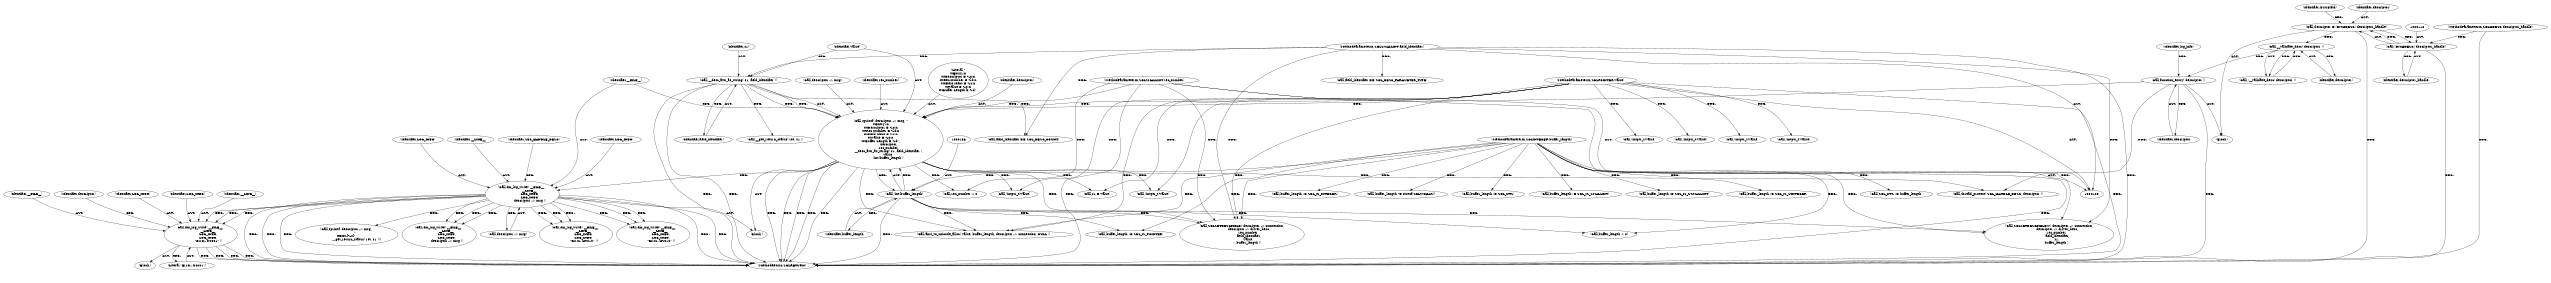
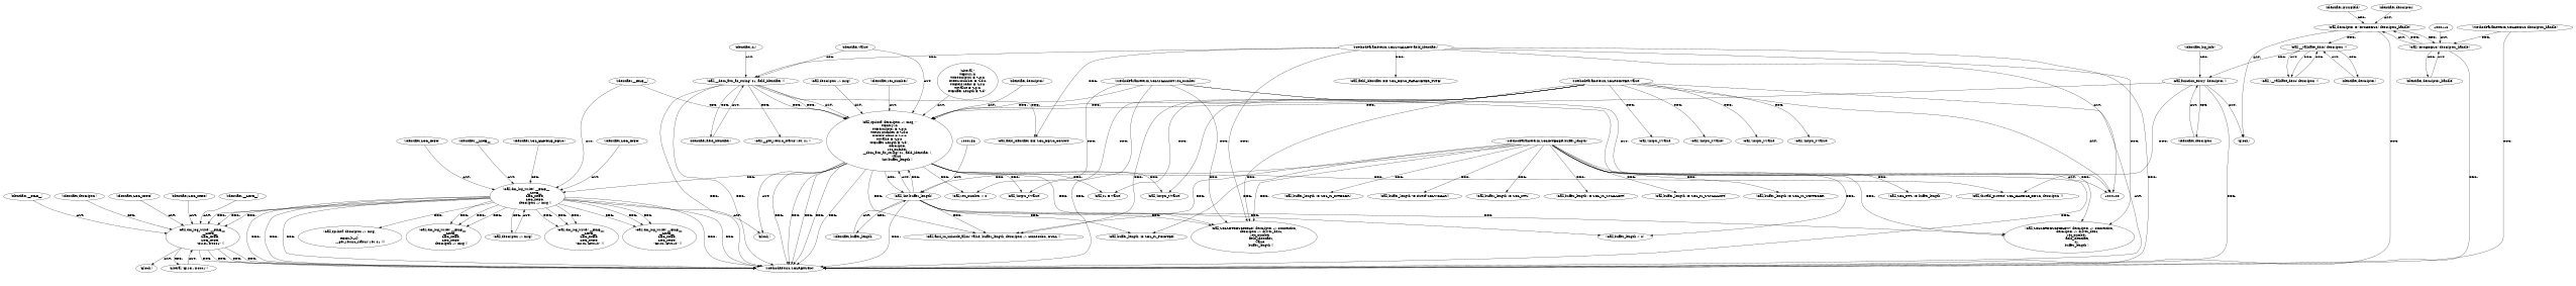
  digraph {
    n1 [label="(Call,dm_log_write( __FILE__, \n                __LINE__, \n                LOG_INFO, \n                LOG_INFO, \n                \"Error: IM001\" ))"]
    n2 [label="(Block,)"]
    n3 [label="(Literal,\"Error: IM001\")"]
    n4 [label="(MethodReturn,SQLRETURN)"]
    n5 [label="(Call,dm_log_write( __FILE__, \n                __LINE__, \n                LOG_INFO, \n                LOG_INFO, \n                descriptor -> msg ))"]
    n6 [label="(Call,sprintf( descriptor -> msg, \n                \"\n\t\tExit:[%s]\",\n                    __get_return_status( ret, s1 )))"]
    n7 [label="(Call,dm_log_write( __FILE__, \n                __LINE__, \n                LOG_INFO, \n                LOG_INFO, \n                descriptor -> msg ))"]
    n8 [label="(Call,descriptor -> msg)"]
    n9 [label="(Call,dm_log_write( __FILE__, \n                __LINE__, \n                LOG_INFO, \n                LOG_INFO, \n                \"Error: HY010\" ))"]
    n10 [label="(Call,dm_log_write( __FILE__, \n                __LINE__, \n                LOG_INFO, \n                LOG_INFO, \n                \"Error: HY010\" ))"]
    n11 [label="(Block,)"]
    n12 [label="(Call,sprintf( descriptor -> msg, \"\n\t\tEntry:\\n\n\t\t\tDescriptor = %p\\n\n\t\t\tRec Number = %d\\n\n\t\t\tField Ident = %s\\n\n\t\t\tValue = %p\\n\n\t\t\tBuffer Length = %d\",\n                descriptor,\n                rec_number,\n                __desc_attr_as_string( s1, field_identifier ),\n                value, \n                (int)buffer_length ))"]
    n13 [label="(Call,(int)buffer_length)"]
    n14 [label="(Call,(intptr_t)value)"]
    n15 [label="(Call,s1 = value)"]
    n16 [label="(Call,ansi_to_unicode_alloc( value, buffer_length, descriptor -> connection, NULL ))"]
    n17 [label="(Call,(intptr_t)value)"]
    n18 [label="(Call,thread_protect( SQL_HANDLE_DESC, descriptor ))"]
    n19 [label="(Call,rec_number < 0)"]
    n20 [label="(Call,SQLSETDESCFIELD( descriptor -> connection,\n              descriptor -> driver_desc,\n              rec_number, \n              field_identifier,\n              value, \n              buffer_length ))"]
    n21 [label="(Call,SQLSETDESCFIELDW( descriptor -> connection,\n                descriptor -> driver_desc,\n                rec_number, \n                field_identifier,\n                s1, \n                buffer_length ))"]
    n22 [label="(Call,buffer_length < 0)"]
    n23 [label="(Call,buffer_length != SQL_IS_POINTER)"]
    n24 [label="(Identifier,buffer_length)"]
    n25 [label="(Call,function_entry( descriptor ))"]
    n26 [label="(Identifier,descriptor)"]
    n27 [label="(Block,)"]
    n28 [label="(Call,__validate_desc( descriptor ))"]
    n29 [label="(Call,!__validate_desc( descriptor ))"]
    n30 [label="(Identifier,descriptor)"]
    n31 [label="(Call,descriptor = (DMHDESC) descriptor_handle)"]
    n32 [label="(Call,(DMHDESC) descriptor_handle)"]
    n33 [label="(Identifier,descriptor_handle)"]
    n34 [label="(MethodParameterIn,SQLHDESC descriptor_handle)"]
    n35 [label="(MethodParameterIn,SQLSMALLINT rec_number)"]
    1000105
    n37 [label="(Call,__desc_attr_as_string( s1, field_identifier ))"]
    n38 [label="(Identifier,field_identifier)"]
    n39 [label="(Call,__get_return_status( ret, s1 ))"]
    n40 [label="(Call,field_identifier == SQL_DESC_COUNT)"]
    n41 [label="(MethodParameterIn,SQLSMALLINT field_identifier)"]
    n42 [label="(Call,field_identifier == SQL_DESC_PARAMETER_TYPE)"]
    n43 [label="(MethodParameterIn,SQLPOINTER value)"]
    n44 [label="(Call,(intptr_t)value)"]
    n45 [label="(Call,(intptr_t)value)"]
    n46 [label="(Call,(intptr_t)value)"]
    n47 [label="(Call,(intptr_t)value)"]
    n48 [label="(MethodParameterIn,SQLINTEGER buffer_length)"]
    n49 [label="(Call,SQL_NTS != buffer_length)"]
    n50 [label="(Call,buffer_length != SQL_IS_INTEGER)"]
    n51 [label="(Call,buffer_length *= sizeof(SQLWCHAR))"]
    n52 [label="(Call,buffer_length != SQL_NTS)"]
    n53 [label="(Call,buffer_length != SQL_IS_SMALLINT)"]
    n54 [label="(Call,buffer_length != SQL_IS_USMALLINT)"]
    n55 [label="(Call,buffer_length != SQL_IS_UINTEGER)"]
    n56 [label="(Identifier,value)"]
    n57 [label="(Identifier,__LINE__)"]
    n58 [label="(Literal,\"\n\t\tEntry:\\n\n\t\t\tDescriptor = %p\\n\n\t\t\tRec Number = %d\\n\n\t\t\tField Ident = %s\\n\n\t\t\tValue = %p\\n\n\t\t\tBuffer Length = %d\")"]
    n59 [label="(Identifier,__FILE__)"]
    n60 [label="(Identifier,descriptor)"]
    n61 [label="(Identifier,isStrField)"]
    n62 [label="(Identifier,s1)"]
    n63 [label="(Identifier,__FILE__)"]
    n64 [label="(Identifier,LOG_INFO)"]
    n65 [label="(Identifier,descriptor)"]
    n66 [label="(Call,descriptor -> msg)"]
    n67 [label="(Identifier,LOG_INFO)"]
    n68 [label="(Identifier,LOG_INFO)"]
    n69 [label="(Identifier,rec_number)"]
    n70 [label="(Identifier,__LINE__)"]
    n71 [label="(Identifier,log_info)"]
    n72 [label="(Identifier,descriptor)"]
    n73 [label="(Identifier,LOG_INFO)"]
    n74 [label="(Identifier,SQL_HANDLE_DESC)"]
    1000116
    1000156
    n1 -> n2 [label="AST: "]
    n1 -> n3 [label="CFG: "]
    n1 -> n4 [label="DDG: "]
    n1 -> n4 [label="DDG: "]
    n1 -> n4 [label="DDG: "]
    n1 -> n4 [label="DDG: "]
    n3 -> n1 [label="AST: "]
    n5 -> n1 [label="DDG: "]
    n5 -> n1 [label="DDG: "]
    n5 -> n1 [label="DDG: "]
    n5 -> n4 [label="DDG: "]
    n5 -> n4 [label="DDG: "]
    n5 -> n4 [label="DDG: "]
    n5 -> n4 [label="DDG: "]
    n5 -> n4 [label="DDG: "]
    n5 -> n6 [label="DDG: "]
    n5 -> n7 [label="DDG: "]
    n5 -> n7 [label="DDG: "]
    n5 -> n7 [label="DDG: "]
    n5 -> n8 [label="CFG: "]
    n5 -> n9 [label="DDG: "]
    n5 -> n9 [label="DDG: "]
    n5 -> n9 [label="DDG: "]
    n5 -> n10 [label="DDG: "]
    n5 -> n10 [label="DDG: "]
    n5 -> n10 [label="DDG: "]
    n5 -> n11 [label="AST: "]
    n8 -> n5 [label="AST: "]
    n12 -> n4 [label="DDG: "]
    n12 -> n4 [label="DDG: "]
    n12 -> n4 [label="DDG: "]
    n12 -> n4 [label="DDG: "]
    n12 -> n4 [label="DDG: "]
    n12 -> n5 [label="DDG: "]
    n12 -> n11 [label="AST: "]
    n12 -> n13 [label="CFG: "]
    n12 -> n14 [label="DDG: "]
    n12 -> n15 [label="DDG: "]
    n12 -> n16 [label="DDG: "]
    n12 -> n17 [label="DDG: "]
    n12 -> n18 [label="DDG: "]
    n12 -> n19 [label="DDG: "]
    n12 -> n20 [label="DDG: "]
    n13 -> n4 [label="DDG: "]
    n13 -> n12 [label="AST: "]
    n13 -> n12 [label="DDG: "]
    n13 -> n16 [label="DDG: "]
    n13 -> n20 [label="DDG: "]
    n13 -> n21 [label="DDG: "]
    n13 -> n22 [label="DDG: "]
    n13 -> n23 [label="DDG: "]
    n13 -> n24 [label="CFG: "]
    n24 -> n13 [label="AST: "]
    n25 -> n4 [label="DDG: "]
    n25 -> n12 [label="DDG: "]
    n25 -> n18 [label="DDG: "]
    n25 -> n26 [label="CFG: "]
    n25 -> n27 [label="AST: "]
    n26 -> n25 [label="AST: "]
    n28 -> n25 [label="DDG: "]
    n28 -> n29 [label="AST: "]
    n28 -> n29 [label="DDG: "]
    n28 -> n30 [label="CFG: "]
    n29 -> n28 [label="CFG: "]
    n30 -> n28 [label="AST: "]
    n31 -> n4 [label="DDG: "]
    n31 -> n27 [label="AST: "]
    n31 -> n28 [label="DDG: "]
    n31 -> n32 [label="CFG: "]
    n32 -> n4 [label="DDG: "]
    n32 -> n31 [label="AST: "]
    n32 -> n31 [label="DDG: "]
    n32 -> n33 [label="CFG: "]
    n33 -> n32 [label="AST: "]
    n34 -> n4 [label="DDG: "]
    n34 -> n32 [label="DDG: "]
    n35 -> n4 [label="DDG: "]
    n35 -> n12 [label="DDG: "]
    n35 -> n19 [label="DDG: "]
    n35 -> n20 [label="DDG: "]
    n35 -> n21 [label="DDG: "]
    n35 -> 1000105 [label="AST: "]
    n37 -> n4 [label="DDG: "]
    n37 -> n4 [label="DDG: "]
    n37 -> n12 [label="AST: "]
    n37 -> n12 [label="DDG: "]
    n37 -> n12 [label="DDG: "]
    n37 -> n38 [label="CFG: "]
    n37 -> n39 [label="DDG: "]
    n37 -> n40 [label="DDG: "]
    n38 -> n37 [label="AST: "]
    n41 -> n4 [label="DDG: "]
    n41 -> n20 [label="DDG: "]
    n41 -> n21 [label="DDG: "]
    n41 -> 1000105 [label="AST: "]
    n41 -> n37 [label="DDG: "]
    n41 -> n40 [label="DDG: "]
    n41 -> n42 [label="DDG: "]
-   n43 -> n4 [label="DDG: "]
+   n43 -> n4 [label="AST: "]
    n43 -> n12 [label="DDG: "]
    n43 -> n14 [label="DDG: "]
    n43 -> n15 [label="DDG: "]
    n43 -> n16 [label="DDG: "]
    n43 -> n17 [label="DDG: "]
    n43 -> n20 [label="DDG: "]
    n43 -> 1000105 [label="AST: "]
    n43 -> n44 [label="DDG: "]
    n43 -> n45 [label="DDG: "]
    n43 -> n46 [label="DDG: "]
    n43 -> n47 [label="DDG: "]
    n48 -> n4 [label="DDG: "]
    n48 -> n13 [label="DDG: "]
    n48 -> n16 [label="DDG: "]
    n48 -> n20 [label="DDG: "]
    n48 -> n21 [label="DDG: "]
    n48 -> n22 [label="DDG: "]
    n48 -> n23 [label="DDG: "]
    n48 -> 1000105 [label="AST: "]
    n48 -> n49 [label="DDG: "]
    n48 -> n50 [label="DDG: "]
    n48 -> n51 [label="DDG: "]
    n48 -> n52 [label="DDG: "]
    n48 -> n53 [label="DDG: "]
    n48 -> n54 [label="DDG: "]
    n48 -> n55 [label="DDG: "]
    n56 -> n12 [label="AST: "]
    n56 -> n37 [label="CFG: "]
    n57 -> n1 [label="AST: "]
    n58 -> n12 [label="AST: "]
    n59 -> n1 [label="AST: "]
    n60 -> n12 [label="AST: "]
    n61 -> n31 [label="CFG: "]
    n62 -> n37 [label="AST: "]
    n63 -> n5 [label="AST: "]
    n63 -> n12 [label="CFG: "]
    n64 -> n5 [label="AST: "]
    n65 -> n1 [label="CFG: "]
    n66 -> n12 [label="AST: "]
    n67 -> n5 [label="AST: "]
    n68 -> n1 [label="AST: "]
    n69 -> n12 [label="AST: "]
    n70 -> n5 [label="AST: "]
    n71 -> n25 [label="CFG: "]
    n72 -> n31 [label="AST: "]
    n73 -> n1 [label="AST: "]
    n74 -> n5 [label="CFG: "]
    1000116 -> n32 [label="AST: "]
    1000156 -> n13 [label="AST: "]
  }
